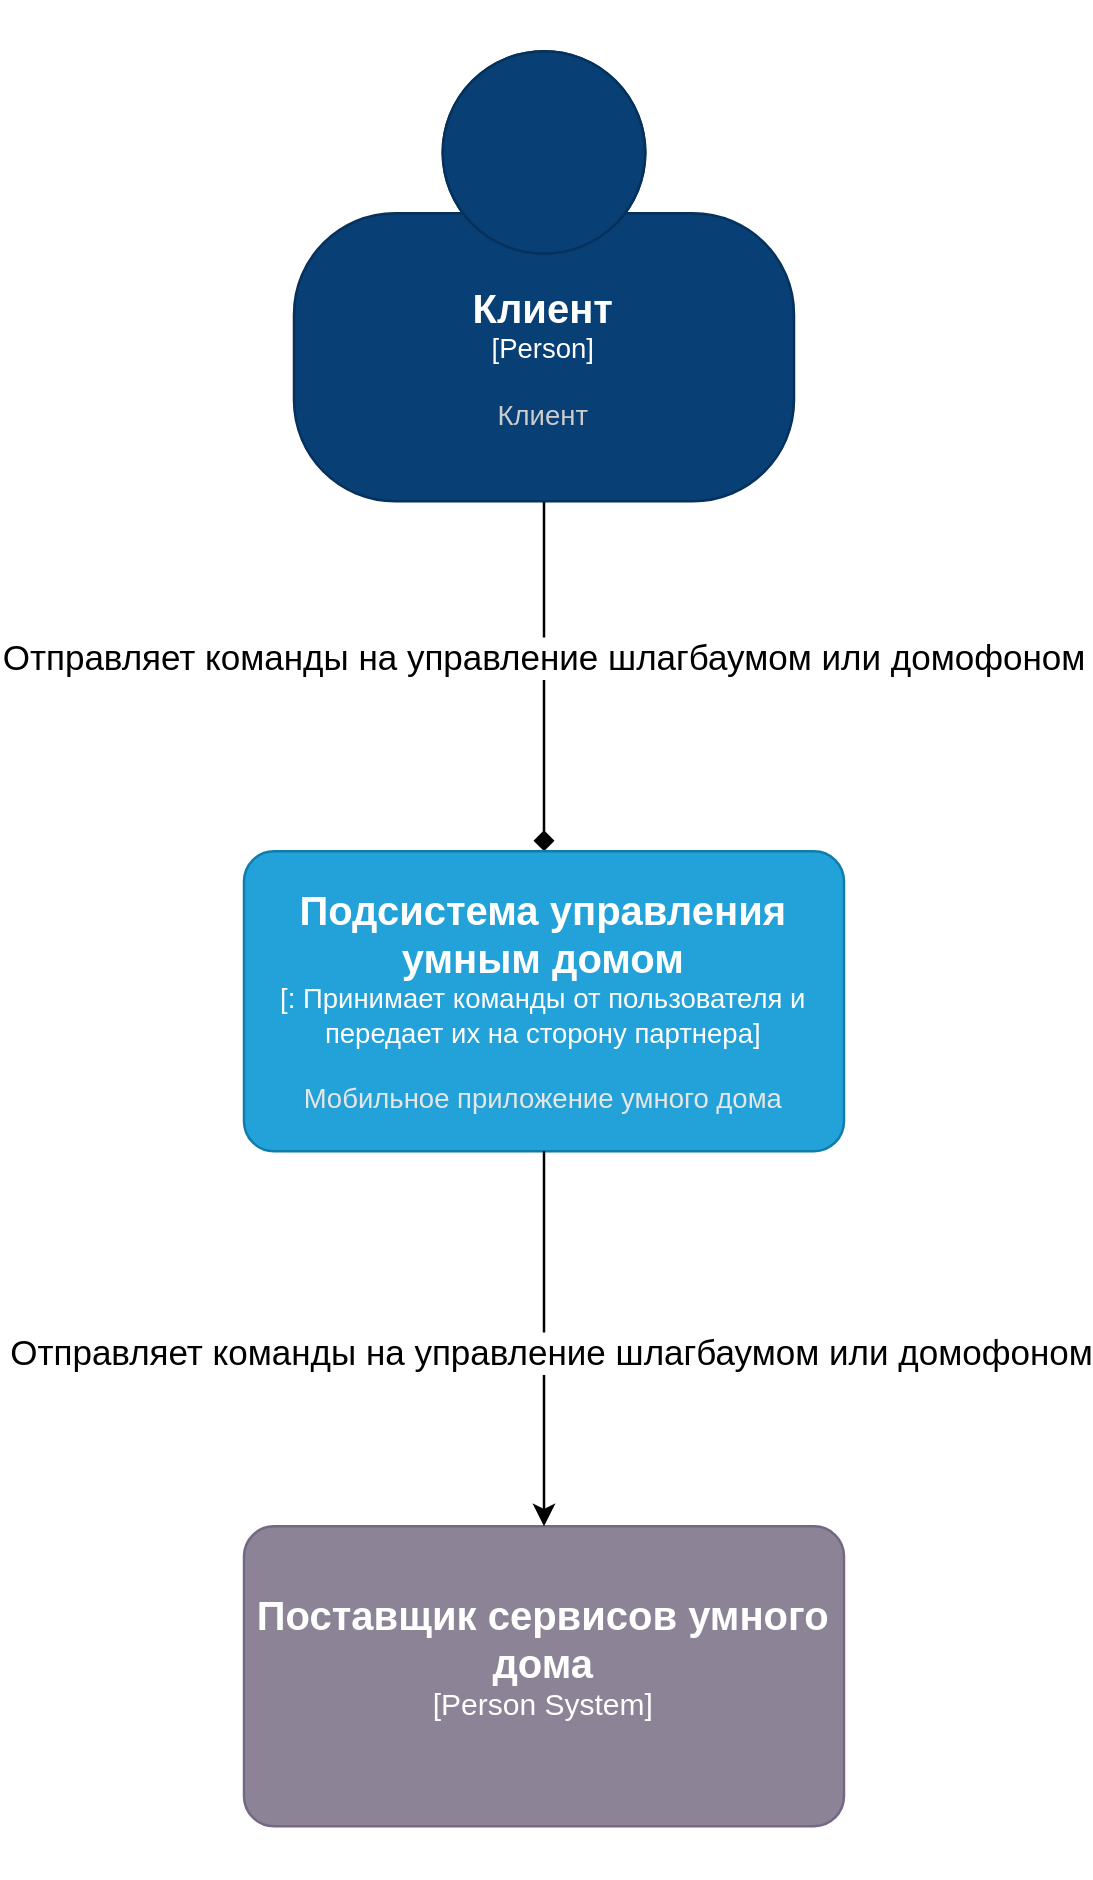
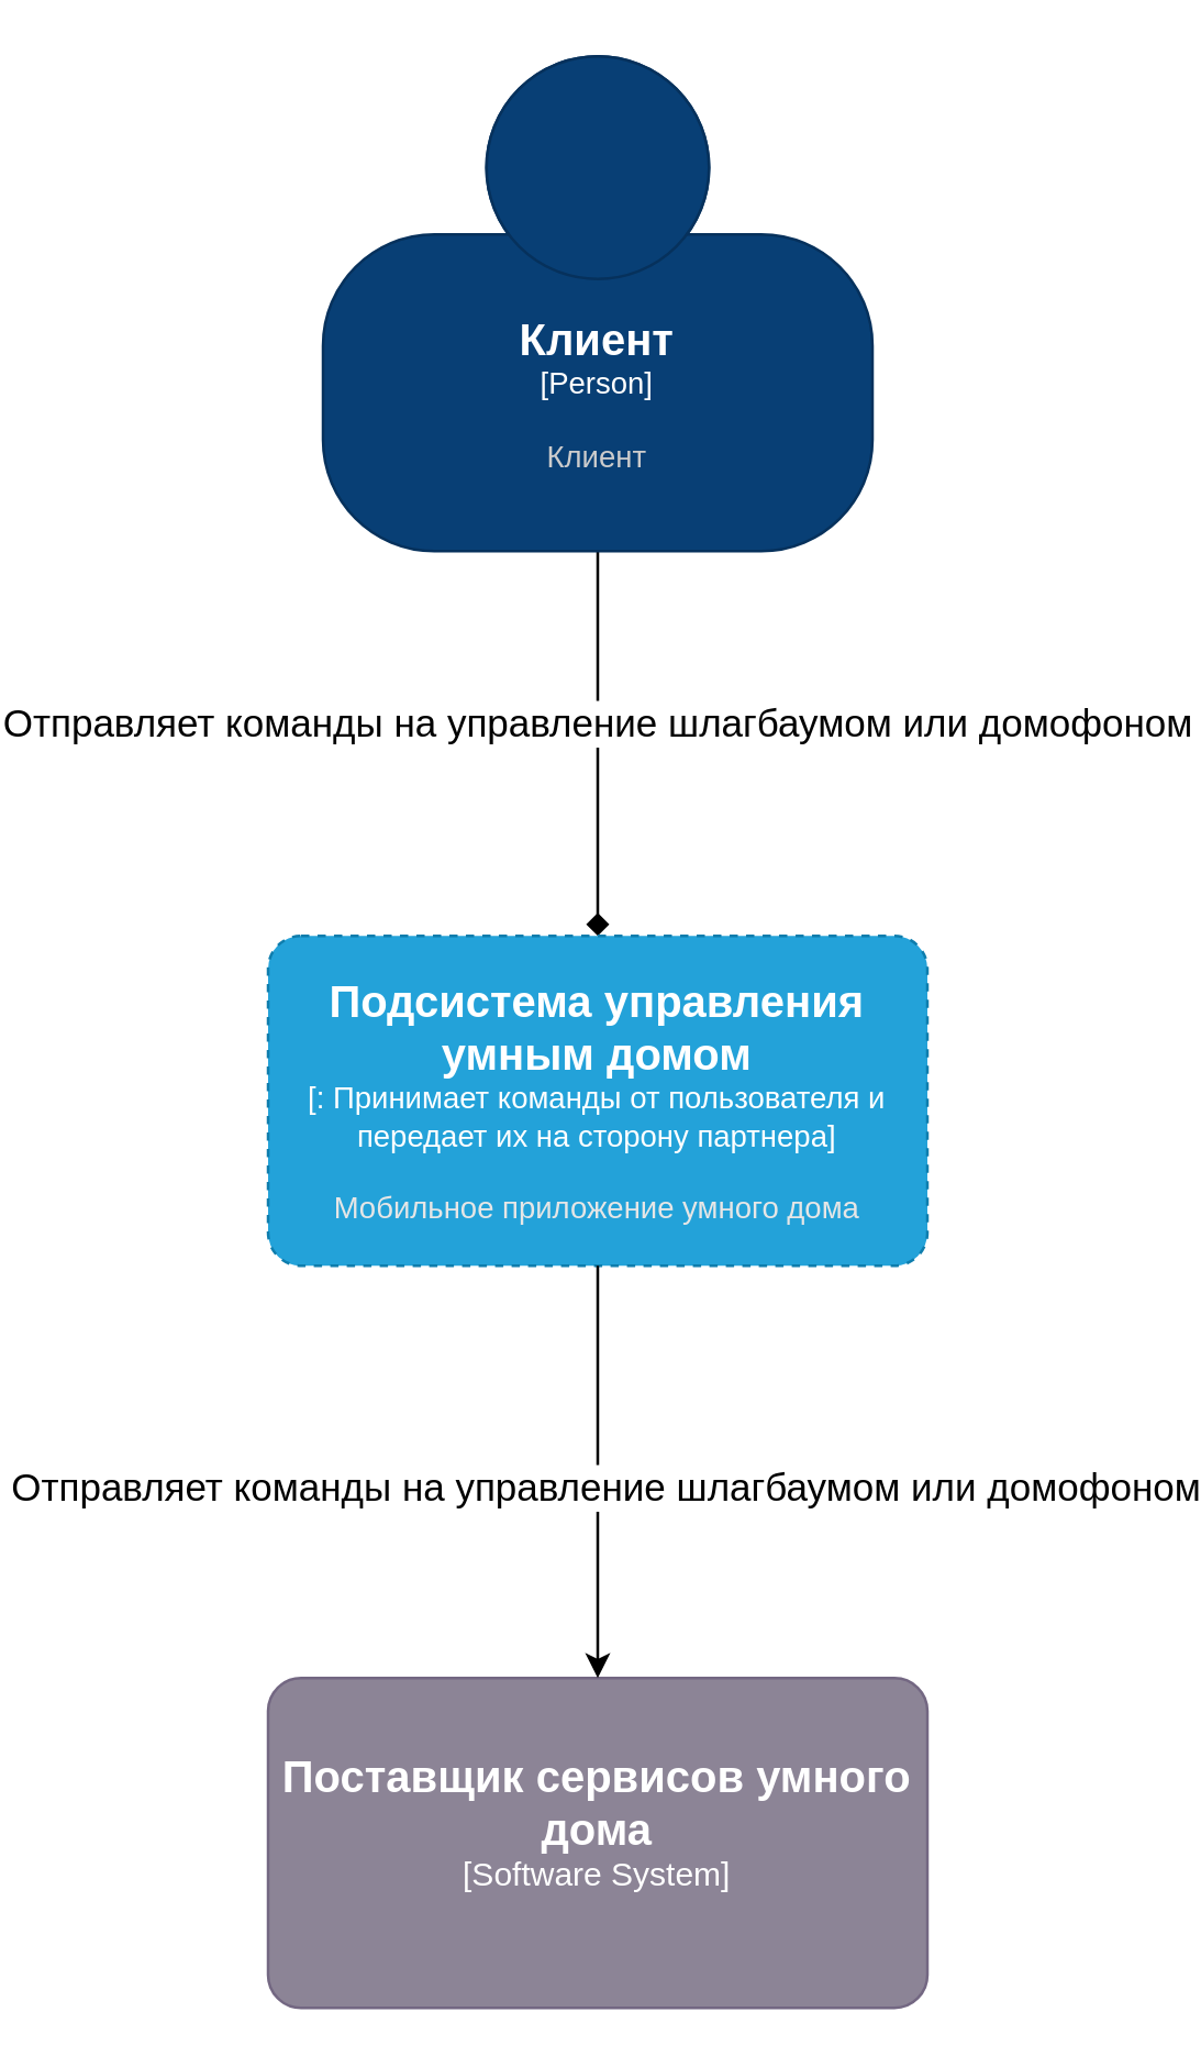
  <mxCell id="0" />
  <mxCell id="1" parent="0" />
  <mxCell id="2" style="edgeStyle=orthogonalEdgeStyle;rounded=0;orthogonalLoop=1;jettySize=auto;html=1;endArrow=diamond;" edge="1" parent="1" source="4" target="5"><mxGeometry relative="1" as="geometry" /></mxCell>
  <mxCell id="3" value="&lt;span style=&quot;font-size: 14px;&quot;&gt;Отправляет команды на управление шлагбаумом или домофоном&lt;/span&gt;" style="edgeLabel;html=1;align=center;verticalAlign=middle;resizable=0;points=[];" vertex="1" connectable="0" parent="2"><mxGeometry x="-0.111" y="-1" relative="1" as="geometry"><mxPoint as="offset" /></mxGeometry></mxCell>
  <mxCell id="4" value="&lt;font style=&quot;font-size: 16px&quot;&gt;&lt;b&gt;Клиент&lt;/b&gt;&lt;/font&gt;&lt;div&gt;[Person]&lt;/div&gt;&lt;br&gt;&lt;div&gt;&lt;font style=&quot;font-size: 11px&quot;&gt;&lt;font color=&quot;#cccccc&quot;&gt;Клиент&lt;/font&gt;&lt;/div&gt;" style="html=1;fontSize=11;dashed=0;whiteSpace=wrap;fillColor=#083F75;strokeColor=#06315C;fontColor=#ffffff;shape=mxgraph.c4.person2;align=center;metaEdit=1;points=[[0.5,0,0],[1,0.5,0],[1,0.75,0],[0.75,1,0],[0.5,1,0],[0.25,1,0],[0,0.75,0],[0,0.5,0]];resizable=0;" vertex="1" parent="1"><mxGeometry x="40" y="20" width="200" height="180" as="geometry" /></mxCell>
- <mxCell id="5" value="&lt;font style=&quot;font-size: 16px&quot;&gt;&lt;b&gt;Подсистема управления умным домом&lt;/b&gt;&lt;/font&gt;&lt;div&gt;[: Принимает команды от пользователя и передает их на сторону партнера]&lt;/div&gt;&lt;br&gt;&lt;div&gt;&lt;font style=&quot;font-size: 11px&quot;&gt;&lt;font color=&quot;#E6E6E6&quot;&gt;Мобильное приложение умного дома&lt;/font&gt;&lt;/div&gt;" style="rounded=1;whiteSpace=wrap;html=1;fontSize=11;labelBackgroundColor=none;fillColor=#23A2D9;fontColor=#ffffff;align=center;arcSize=10;strokeColor=#0E7DAD;metaEdit=1;resizable=0;points=[[0.25,0,0],[0.5,0,0],[0.75,0,0],[1,0.25,0],[1,0.5,0],[1,0.75,0],[0.75,1,0],[0.5,1,0],[0.25,1,0],[0,0.75,0],[0,0.5,0],[0,0.25,0]];" vertex="1" parent="1"><mxGeometry x="20" y="340" width="240" height="120" as="geometry" /></mxCell>
- <mxCell id="6" value="&lt;font style=&quot;font-size: 16px&quot;&gt;&lt;b&gt;Поставщик сервисов умного дома&lt;/b&gt;&lt;/font&gt;&lt;div&gt;[Person System]&lt;/div&gt;&lt;br&gt;&lt;div&gt;&lt;font style=&quot;font-size: 11px&quot;&gt;&lt;font color=&quot;#cccccc&quot;&gt;&lt;/font&gt;&lt;/div&gt;" style="rounded=1;whiteSpace=wrap;html=1;labelBackgroundColor=none;fillColor=#8C8496;fontColor=#ffffff;align=center;arcSize=10;strokeColor=#736782;metaEdit=1;resizable=0;points=[[0.25,0,0],[0.5,0,0],[0.75,0,0],[1,0.25,0],[1,0.5,0],[1,0.75,0],[0.75,1,0],[0.5,1,0],[0.25,1,0],[0,0.75,0],[0,0.5,0],[0,0.25,0]];" vertex="1" parent="1"><mxGeometry x="20" y="610" width="240" height="120" as="geometry" /></mxCell>
+ <mxCell id="5" value="&lt;font style=&quot;font-size: 16px&quot;&gt;&lt;b&gt;Подсистема управления умным домом&lt;/b&gt;&lt;/font&gt;&lt;div&gt;[: Принимает команды от пользователя и передает их на сторону партнера]&lt;/div&gt;&lt;br&gt;&lt;div&gt;&lt;font style=&quot;font-size: 11px&quot;&gt;&lt;font color=&quot;#E6E6E6&quot;&gt;Мобильное приложение умного дома&lt;/font&gt;&lt;/div&gt;" style="rounded=1;whiteSpace=wrap;html=1;fontSize=11;labelBackgroundColor=none;fillColor=#23A2D9;fontColor=#ffffff;align=center;arcSize=10;strokeColor=#0E7DAD;metaEdit=1;resizable=0;points=[[0.25,0,0],[0.5,0,0],[0.75,0,0],[1,0.25,0],[1,0.5,0],[1,0.75,0],[0.75,1,0],[0.5,1,0],[0.25,1,0],[0,0.75,0],[0,0.5,0],[0,0.25,0]];dashed=1;" vertex="1" parent="1"><mxGeometry x="20" y="340" width="240" height="120" as="geometry" /></mxCell>
+ <mxCell id="6" value="&lt;font style=&quot;font-size: 16px&quot;&gt;&lt;b&gt;Поставщик сервисов умного дома&lt;/b&gt;&lt;/font&gt;&lt;div&gt;[Software System]&lt;/div&gt;&lt;br&gt;&lt;div&gt;&lt;font style=&quot;font-size: 11px&quot;&gt;&lt;font color=&quot;#cccccc&quot;&gt;&lt;/font&gt;&lt;/div&gt;" style="rounded=1;whiteSpace=wrap;html=1;labelBackgroundColor=none;fillColor=#8C8496;fontColor=#ffffff;align=center;arcSize=10;strokeColor=#736782;metaEdit=1;resizable=0;points=[[0.25,0,0],[0.5,0,0],[0.75,0,0],[1,0.25,0],[1,0.5,0],[1,0.75,0],[0.75,1,0],[0.5,1,0],[0.25,1,0],[0,0.75,0],[0,0.5,0],[0,0.25,0]];" vertex="1" parent="1"><mxGeometry x="20" y="610" width="240" height="120" as="geometry" /></mxCell>
  <mxCell id="7" style="edgeStyle=orthogonalEdgeStyle;rounded=0;orthogonalLoop=1;jettySize=auto;html=1;entryX=0.5;entryY=0;entryDx=0;entryDy=0;entryPerimeter=0;" edge="1" parent="1" source="5" target="6"><mxGeometry relative="1" as="geometry" /></mxCell>
  <mxCell id="8" value="&lt;font style=&quot;font-size: 14px;&quot;&gt;Отправляет команды на управление шлагбаумом или домофоном&lt;/font&gt;" style="edgeLabel;html=1;align=center;verticalAlign=middle;resizable=0;points=[];" vertex="1" connectable="0" parent="7"><mxGeometry x="0.076" y="2" relative="1" as="geometry"><mxPoint y="-1" as="offset" /></mxGeometry></mxCell>
